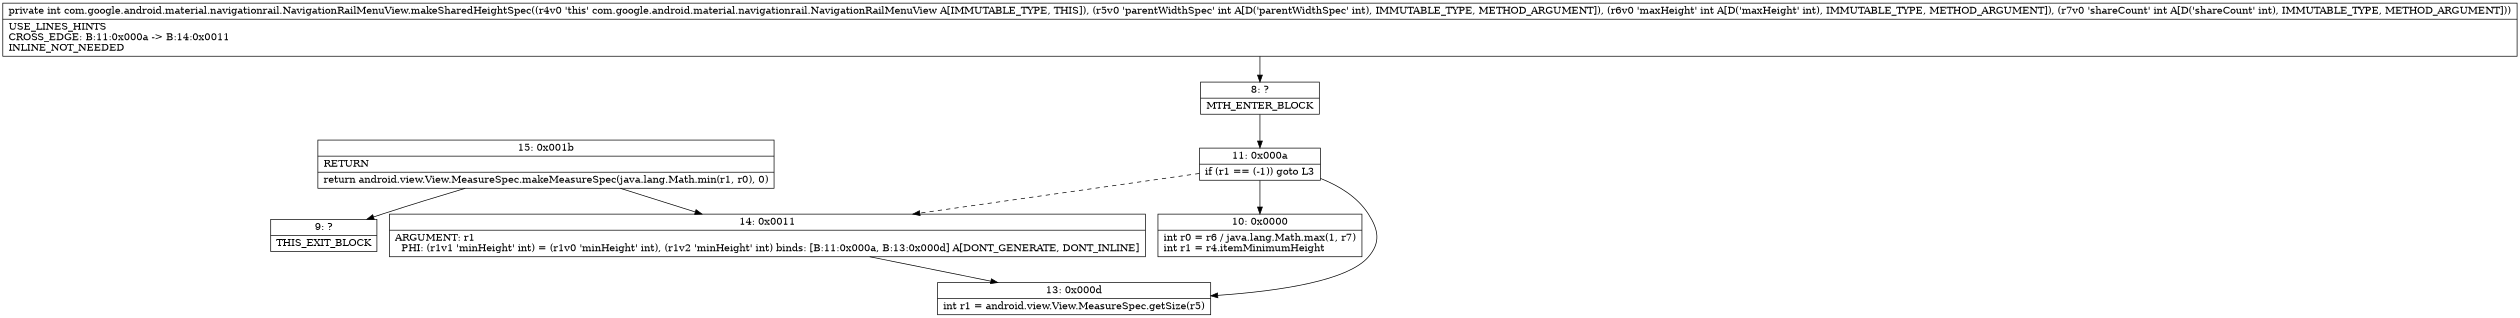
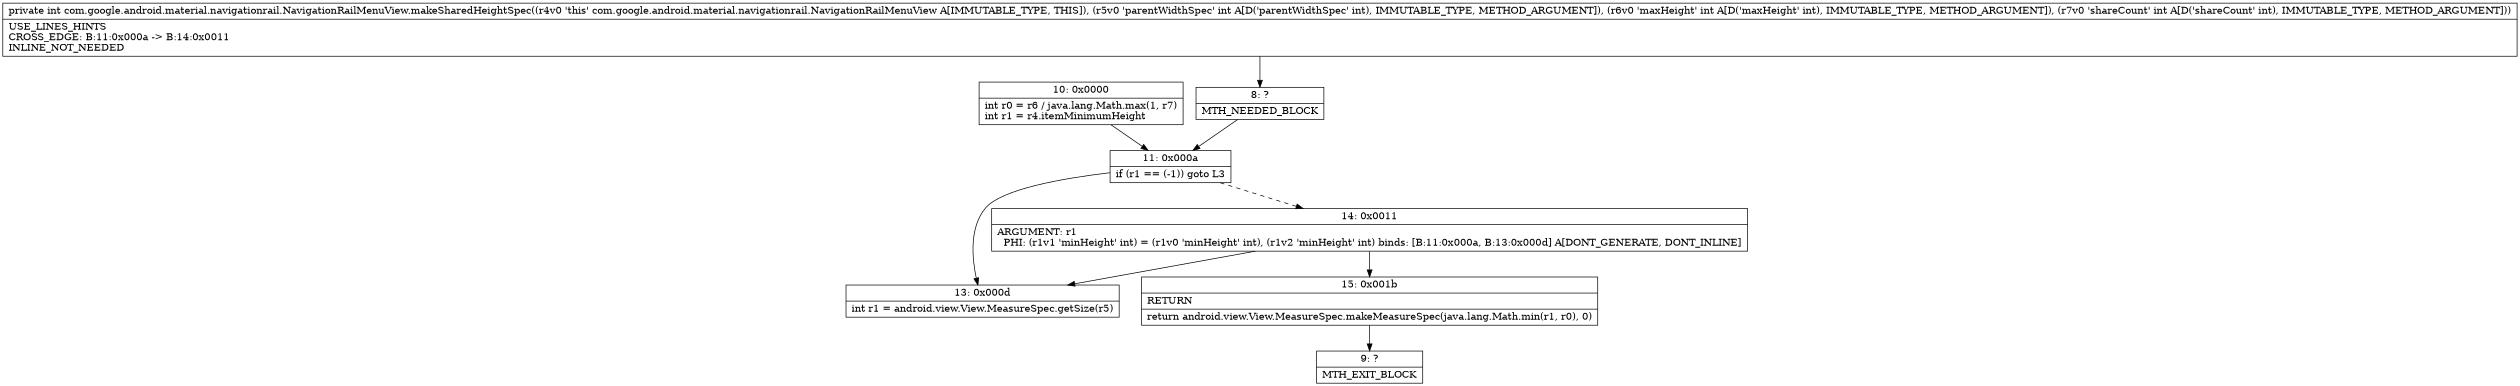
  digraph {
    node [shape=record]
-   n1 [label="{8\:\ ?|MTH_ENTER_BLOCK\l}"]
+   n1 [label="{8\:\ ?|MTH_NEEDED_BLOCK\l}"]
    n2 [label="{11\:\ 0x000a|if (r1 == (\-1)) goto L3\l}"]
    n3 [label="{10\:\ 0x0000|int r0 = r6 \/ java.lang.Math.max(1, r7)\lint r1 = r4.itemMinimumHeight\l}"]
    n4 [label="{13\:\ 0x000d|int r1 = android.view.View.MeasureSpec.getSize(r5)\l}"]
    n5 [label="{14\:\ 0x0011|ARGUMENT: r1 \l  PHI: (r1v1 'minHeight' int) = (r1v0 'minHeight' int), (r1v2 'minHeight' int) binds: [B:11:0x000a, B:13:0x000d] A[DONT_GENERATE, DONT_INLINE]\l}"]
    n6 [label="{15\:\ 0x001b|RETURN\l|return android.view.View.MeasureSpec.makeMeasureSpec(java.lang.Math.min(r1, r0), 0)\l}"]
-   n7 [label="{9\:\ ?|THIS_EXIT_BLOCK\l}"]
+   n7 [label="{9\:\ ?|MTH_EXIT_BLOCK\l}"]
    n8 [label="{private int com.google.android.material.navigationrail.NavigationRailMenuView.makeSharedHeightSpec((r4v0 'this' com.google.android.material.navigationrail.NavigationRailMenuView A[IMMUTABLE_TYPE, THIS]), (r5v0 'parentWidthSpec' int A[D('parentWidthSpec' int), IMMUTABLE_TYPE, METHOD_ARGUMENT]), (r6v0 'maxHeight' int A[D('maxHeight' int), IMMUTABLE_TYPE, METHOD_ARGUMENT]), (r7v0 'shareCount' int A[D('shareCount' int), IMMUTABLE_TYPE, METHOD_ARGUMENT]))  | USE_LINES_HINTS\lCROSS_EDGE: B:11:0x000a \-\> B:14:0x0011\lINLINE_NOT_NEEDED\l}"]
    n1 -> n2
    n2 -> n4
    n2 -> n5 [style=dashed]
-   n2 -> n3
+   n3 -> n2
    n5 -> n4
-   n6 -> n5
+   n5 -> n6
    n6 -> n7
    n8 -> n1
  }
